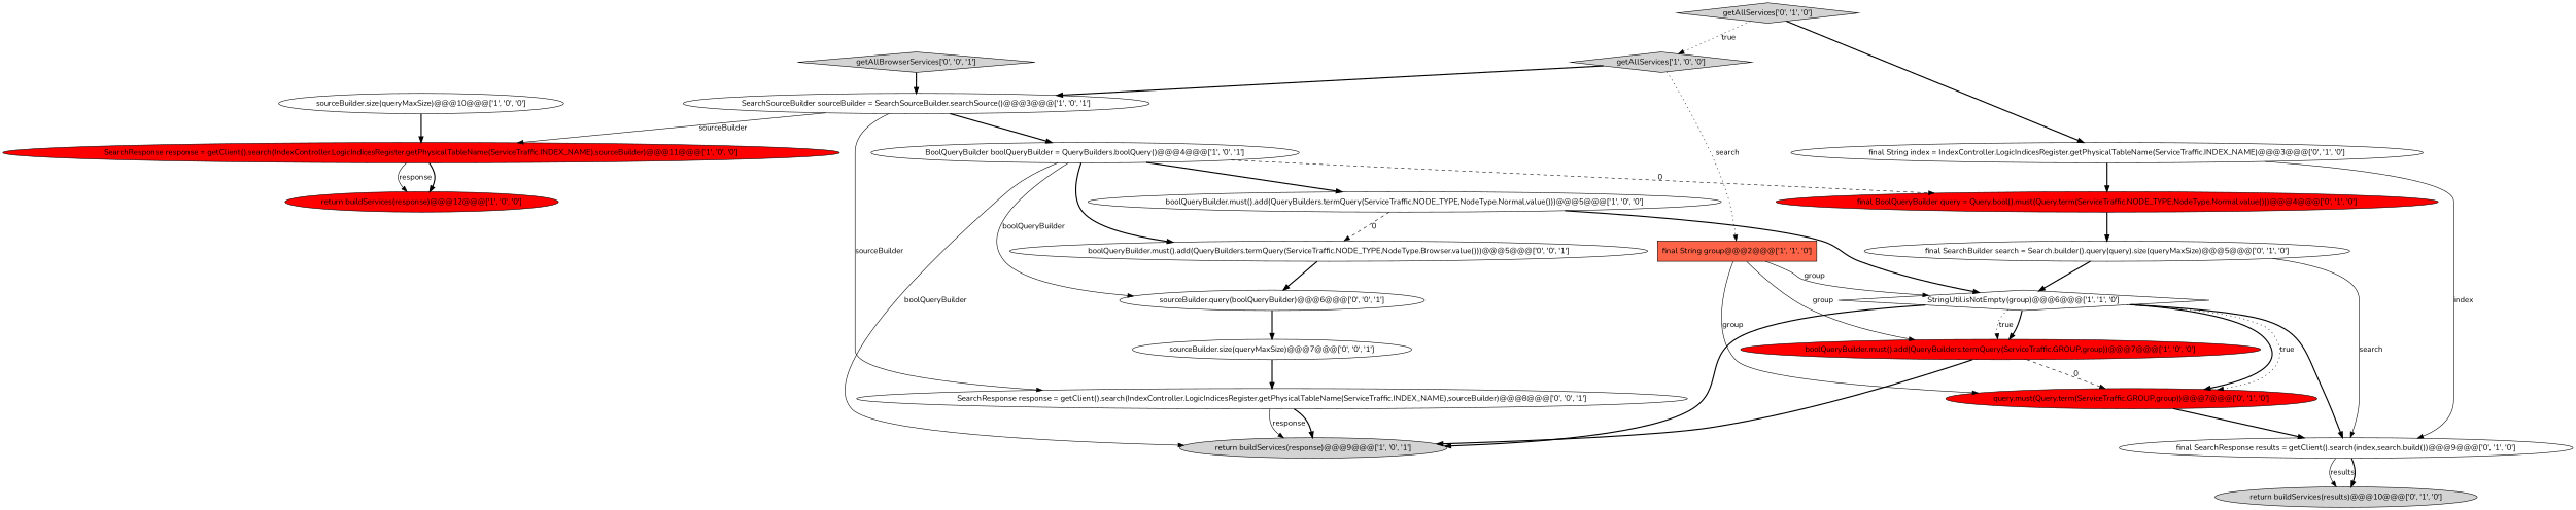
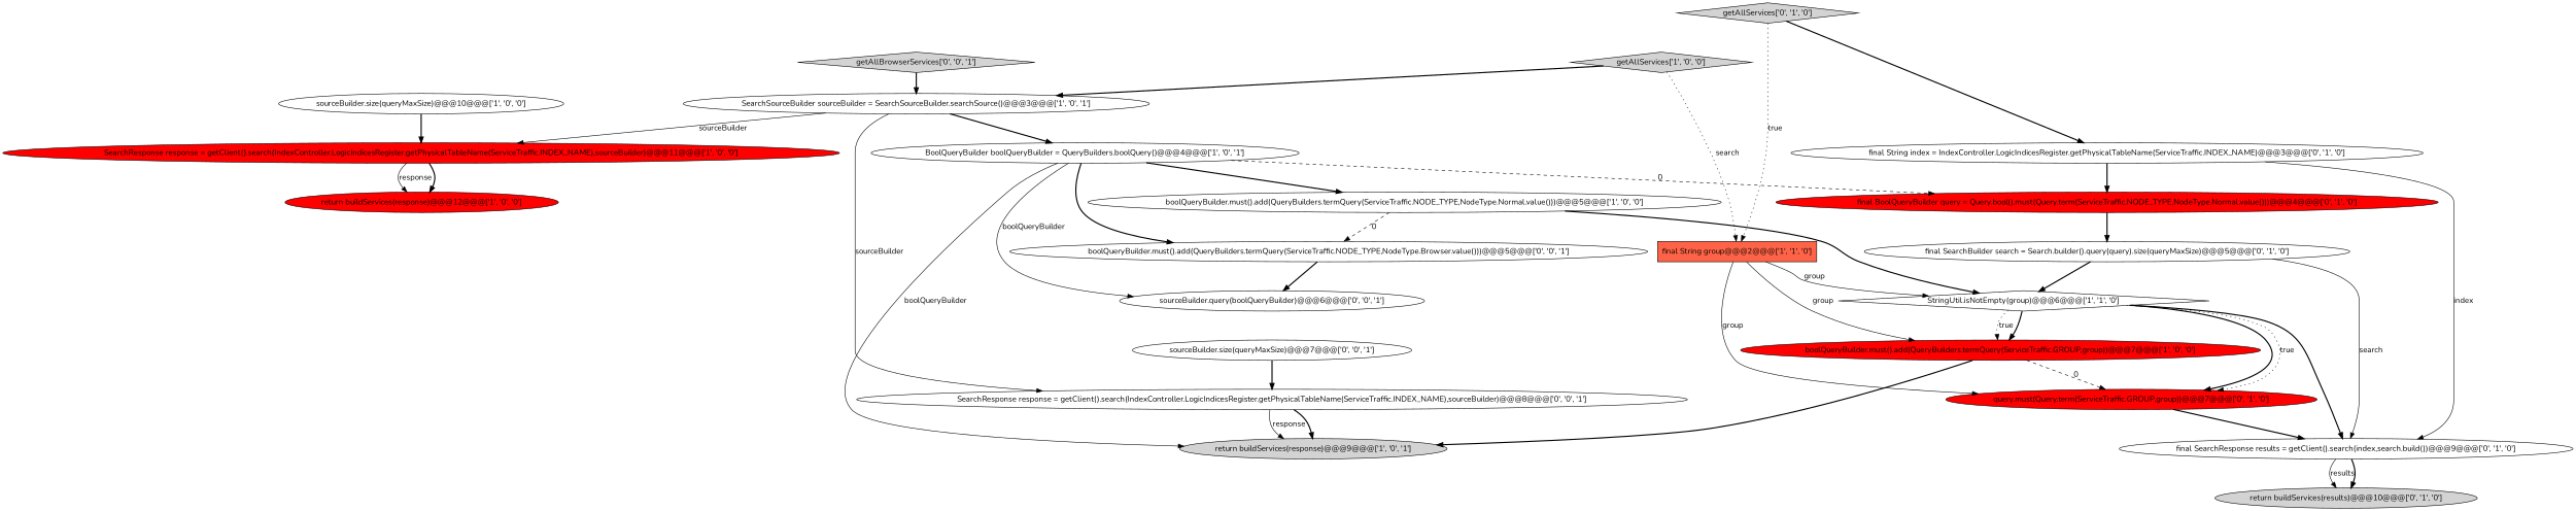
  digraph {
    fontname=Nunito
    node [fillcolor=white fontname=Nunito shape=ellipse style=filled]
    edge [fontname=Nunito style=bold]
    n1 [label="final SearchBuilder search = Search.builder().query(query).size(queryMaxSize)@@@5@@@['0', '1', '0']"]
    n2 [label="StringUtil.isNotEmpty(group)@@@6@@@['1', '1', '0']" shape=diamond]
    n3 [label="final SearchResponse results = getClient().search(index,search.build())@@@9@@@['0', '1', '0']"]
    n4 [fillcolor=red label="boolQueryBuilder.must().add(QueryBuilders.termQuery(ServiceTraffic.GROUP,group))@@@7@@@['1', '0', '0']"]
    n5 [fillcolor=red label="query.must(Query.term(ServiceTraffic.GROUP,group))@@@7@@@['0', '1', '0']"]
    n6 [fillcolor=lightgray label="return buildServices(response)@@@9@@@['1', '0', '1']"]
    n7 [fillcolor=lightgray label="return buildServices(results)@@@10@@@['0', '1', '0']"]
    n8 [fillcolor=tomato label="final String group@@@2@@@['1', '1', '0']" shape=box]
    n9 [label="SearchSourceBuilder sourceBuilder = SearchSourceBuilder.searchSource()@@@3@@@['1', '0', '1']"]
    n10 [fillcolor=red label="SearchResponse response = getClient().search(IndexController.LogicIndicesRegister.getPhysicalTableName(ServiceTraffic.INDEX_NAME),sourceBuilder)@@@11@@@['1', '0', '0']"]
    n11 [label="BoolQueryBuilder boolQueryBuilder = QueryBuilders.boolQuery()@@@4@@@['1', '0', '1']"]
    n12 [label="SearchResponse response = getClient().search(IndexController.LogicIndicesRegister.getPhysicalTableName(ServiceTraffic.INDEX_NAME),sourceBuilder)@@@8@@@['0', '0', '1']"]
    n13 [fillcolor=red label="return buildServices(response)@@@12@@@['1', '0', '0']"]
    n14 [label="boolQueryBuilder.must().add(QueryBuilders.termQuery(ServiceTraffic.NODE_TYPE,NodeType.Browser.value()))@@@5@@@['0', '0', '1']"]
    n15 [label="sourceBuilder.query(boolQueryBuilder)@@@6@@@['0', '0', '1']"]
    n16 [fillcolor=red label="final BoolQueryBuilder query = Query.bool().must(Query.term(ServiceTraffic.NODE_TYPE,NodeType.Normal.value()))@@@4@@@['0', '1', '0']"]
    n17 [label="boolQueryBuilder.must().add(QueryBuilders.termQuery(ServiceTraffic.NODE_TYPE,NodeType.Normal.value()))@@@5@@@['1', '0', '0']"]
    n18 [label="sourceBuilder.size(queryMaxSize)@@@7@@@['0', '0', '1']"]
    n19 [label="sourceBuilder.size(queryMaxSize)@@@10@@@['1', '0', '0']"]
    n20 [fillcolor=lightgray label="getAllServices['1', '0', '0']" shape=diamond]
    n21 [fillcolor=lightgray label="getAllBrowserServices['0', '0', '1']" shape=diamond]
    n22 [fillcolor=lightgray label="getAllServices['0', '1', '0']" shape=diamond]
    n23 [label="final String index = IndexController.LogicIndicesRegister.getPhysicalTableName(ServiceTraffic.INDEX_NAME)@@@3@@@['0', '1', '0']"]
    n1 -> n2
    n1 -> n3 [label=search style=solid]
    n2 -> n3
    n2 -> n4
    n2 -> n4 [label=true style=dotted]
    n2 -> n5
    n2 -> n5 [label=true style=dotted]
-   n2 -> n6
    n3 -> n7 [label=results style=solid]
    n3 -> n7
    n4 -> n5 [label=0 style=dashed]
    n4 -> n6
    n5 -> n3
    n8 -> n2 [label=group style=solid]
    n8 -> n4 [label=group style=solid]
    n8 -> n5 [label=group style=solid]
    n9 -> n10 [label=sourceBuilder style=solid]
    n9 -> n11
    n9 -> n12 [label=sourceBuilder style=solid]
    n10 -> n13
    n10 -> n13 [label=response style=solid]
    n11 -> n6 [label=boolQueryBuilder style=solid]
    n11 -> n14
    n11 -> n15 [label=boolQueryBuilder style=solid]
    n11 -> n16 [label=0 style=dashed]
    n11 -> n17
    n12 -> n6 [label=response style=solid]
    n12 -> n6
    n14 -> n15
-   n15 -> n18
    n16 -> n1
    n17 -> n2
    n17 -> n14 [label=0 style=dashed]
    n18 -> n12
    n19 -> n10
    n20 -> n8 [label=search style=dotted]
    n20 -> n9
    n21 -> n9
-   n22 -> n20 [label=true style=dotted]
+   n22 -> n8 [label=true style=dotted]
    n22 -> n23
    n23 -> n3 [label=index style=solid]
    n23 -> n16
  }
